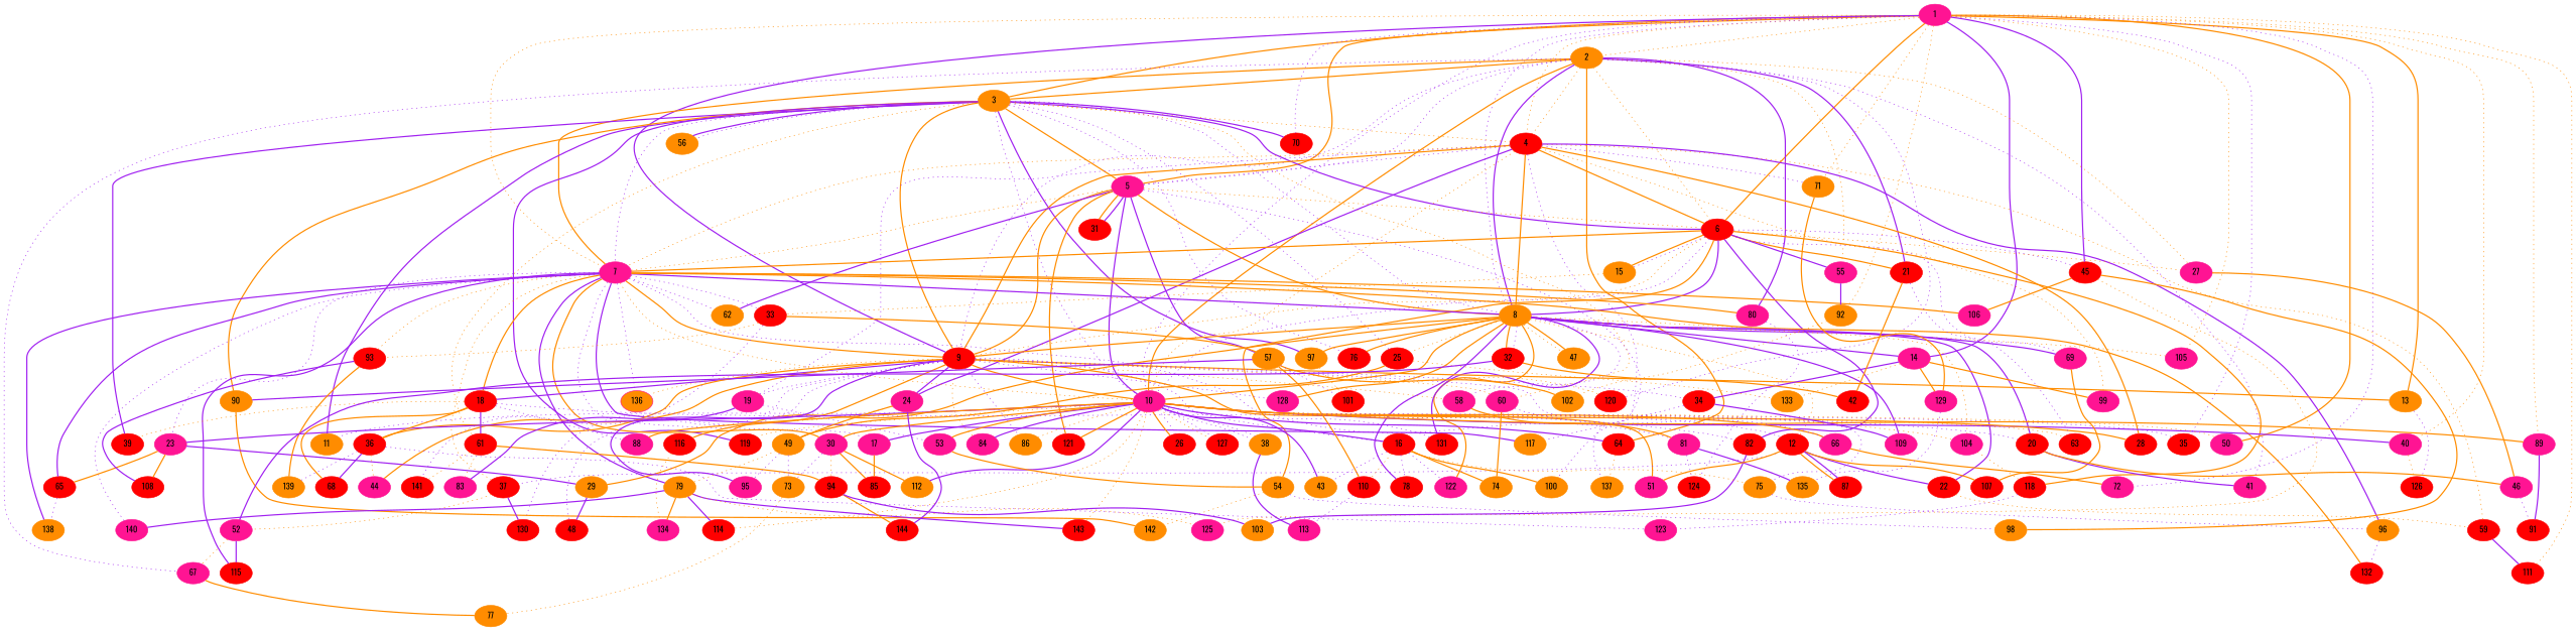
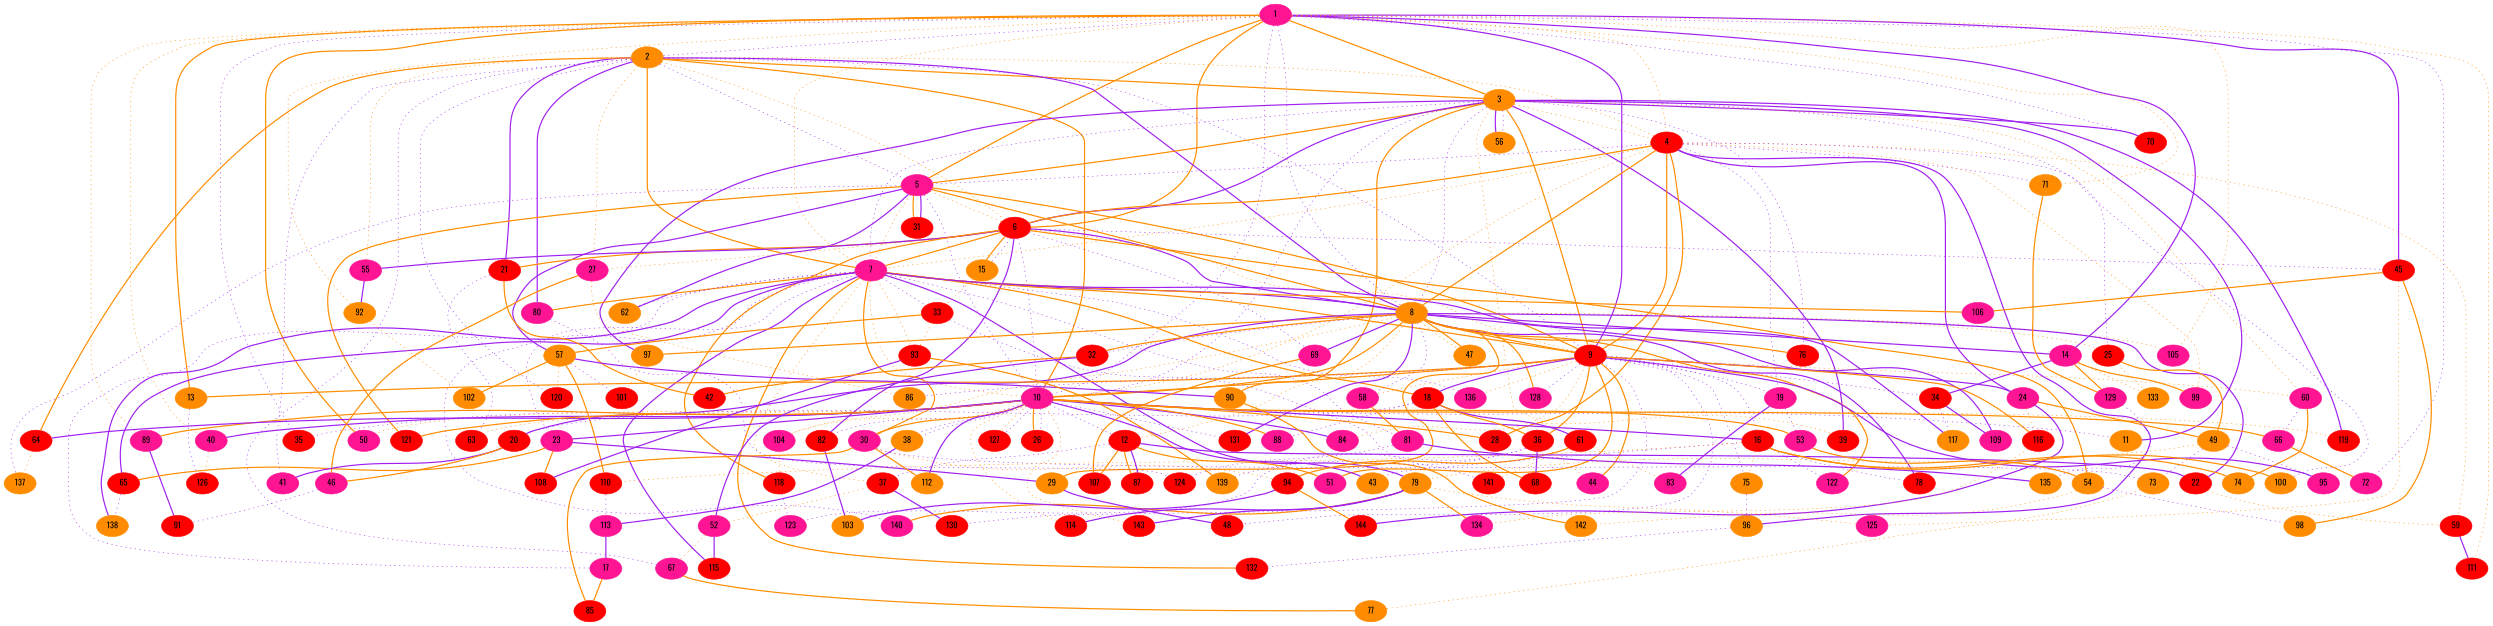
  graph {
    fontname=Oswald
    node [color=red fontname=Oswald style=filled]
    edge [color=darkorange fontname=Oswald style=bold]
    1 [color=deeppink]
    2 [color=darkorange]
    3 [color=darkorange]
    4
    5 [color=deeppink]
    6
    7 [color=deeppink]
    8 [color=darkorange]
    9
    10 [color=deeppink]
    13 [color=darkorange]
    14 [color=deeppink]
    35
    40 [color=deeppink]
    45
    50 [color=deeppink]
    70
    71 [color=darkorange]
    72 [color=deeppink]
    89 [color=deeppink]
    92 [color=darkorange]
    105 [color=deeppink]
    111
    21
    27 [color=deeppink]
    41 [color=deeppink]
    55 [color=deeppink]
    64
    67 [color=deeppink]
    80 [color=deeppink]
    120
    11 [color=darkorange]
    25
    39
    56 [color=darkorange]
    60 [color=deeppink]
    61
    76
    90 [color=darkorange]
    97 [color=darkorange]
    119
    19 [color=deeppink]
    24 [color=deeppink]
    28
    59
    96 [color=darkorange]
    99 [color=deeppink]
    100 [color=darkorange]
    31
    57 [color=darkorange]
    62 [color=darkorange]
    121
    137 [color=darkorange]
    15 [color=darkorange]
    54 [color=darkorange]
    69 [color=deeppink]
    82
    118
    17 [color=deeppink]
    18
    23 [color=deeppink]
    30 [color=deeppink]
    33
    37
    65
    79 [color=darkorange]
    81 [color=deeppink]
    93
    106 [color=deeppink]
    115
    117 [color=darkorange]
    132
-   136 [color=deeppink fillcolor=darkorange]
+   136 [color=deeppink]
    138 [color=darkorange]
    140 [color=deeppink]
    12
    20
    22
    29 [color=darkorange]
    32
    47 [color=darkorange]
    58 [color=deeppink]
    78
    104 [color=deeppink]
    109 [color=deeppink]
    122 [color=deeppink]
    128 [color=deeppink]
    131
    16
    34
    36
    44 [color=deeppink]
    48
    51 [color=deeppink]
    75 [color=darkorange]
    84 [color=deeppink]
    86 [color=darkorange]
    95 [color=deeppink]
    116
    130
    26
    38 [color=darkorange]
    43 [color=darkorange]
    53 [color=deeppink]
    63
    66 [color=deeppink]
    88 [color=deeppink]
    112 [color=darkorange]
    114
    127
    143
    126
    129 [color=deeppink]
    133 [color=darkorange]
    98 [color=darkorange]
    125 [color=deeppink]
    91
    102 [color=darkorange]
    42
    46 [color=deeppink]
    77 [color=darkorange]
    124
    49 [color=darkorange]
    74 [color=darkorange]
    83 [color=deeppink]
    94
    141
    142 [color=darkorange]
    101
    144
    110
    107
    103 [color=darkorange]
    123 [color=deeppink]
    85
    68
    108
    73 [color=darkorange]
    52 [color=deeppink]
    134 [color=deeppink]
    135 [color=darkorange]
    139 [color=darkorange]
    87
    113 [color=deeppink]
-   1 -- 2 [style=dotted]
+   1 -- 2 [color=purple style=dotted]
    1 -- 3
    1 -- 4 [style=dotted]
    1 -- 5
    1 -- 6
    1 -- 7 [style=dotted]
    1 -- 8 [color=purple style=dotted]
    1 -- 9 [color=purple]
    1 -- 10 [color=purple style=dotted]
    1 -- 13
    1 -- 14 [color=purple]
    1 -- 35 [color=purple style=dotted]
    1 -- 40 [style=dotted]
    1 -- 45 [color=purple]
    1 -- 50
    1 -- 70 [color=purple style=dotted]
    1 -- 71 [style=dotted]
    1 -- 72 [color=purple style=dotted]
    1 -- 89 [style=dotted]
    1 -- 92 [style=dotted]
    1 -- 105 [style=dotted]
    1 -- 111 [style=dotted]
    2 -- 3
    2 -- 4 [style=dotted]
    2 -- 5 [color=purple style=dotted]
    2 -- 6 [style=dotted]
    2 -- 7
    2 -- 8 [color=purple]
    2 -- 9 [color=purple style=dotted]
    2 -- 10
    2 -- 21 [color=purple]
    2 -- 27 [style=dotted]
    2 -- 41 [color=purple style=dotted]
    2 -- 55 [style=dotted]
    2 -- 64
    2 -- 67 [color=purple style=dotted]
    2 -- 80 [color=purple]
    2 -- 120 [color=purple style=dotted]
    3 -- 4 [style=dotted]
    3 -- 5
    3 -- 6 [color=purple]
    3 -- 7 [color=purple style=dotted]
    3 -- 8 [color=purple style=dotted]
    3 -- 9
    3 -- 10 [color=purple style=dotted]
    3 -- 70 [color=purple]
    3 -- 11 [color=purple]
    3 -- 25 [color=purple style=dotted]
    3 -- 39 [color=purple]
    3 -- 56 [color=purple]
    3 -- 56 [color=purple style=dotted]
    3 -- 60 [style=dotted]
    3 -- 61 [style=dotted]
    3 -- 76 [color=purple style=dotted]
    3 -- 90
    3 -- 97 [color=purple]
    3 -- 119 [color=purple]
    4 -- 5 [color=purple style=dotted]
    4 -- 6
    4 -- 7 [style=dotted]
    4 -- 8
    4 -- 9
    4 -- 10 [style=dotted]
    4 -- 71 [color=purple style=dotted]
    4 -- 19 [color=purple style=dotted]
    4 -- 24 [color=purple]
    4 -- 28
    4 -- 59 [style=dotted]
    4 -- 96 [color=purple]
    4 -- 99 [style=dotted]
    4 -- 100 [color=purple style=dotted]
    5 -- 6 [style=dotted]
    5 -- 7 [style=dotted]
    5 -- 8
    5 -- 9
-   5 -- 10 [color=purple]
+   5 -- 10 [color=purple style=dotted]
    5 -- 31
    5 -- 31 [color=purple]
    5 -- 57 [color=purple]
    5 -- 62 [color=purple]
    5 -- 121
    5 -- 137 [color=purple style=dotted]
    6 -- 7
    6 -- 8 [color=purple]
    6 -- 9 [style=dotted]
    6 -- 10 [color=purple style=dotted]
    6 -- 45 [color=purple style=dotted]
    6 -- 21
    6 -- 27 [style=dotted]
    6 -- 55 [color=purple]
    6 -- 15
    6 -- 15 [color=purple style=dotted]
    6 -- 54
    6 -- 69 [color=purple style=dotted]
    6 -- 82 [color=purple]
    6 -- 118
    7 -- 8 [color=purple]
    7 -- 9
    7 -- 10 [style=dotted]
    7 -- 80
    7 -- 62 [color=purple style=dotted]
    7 -- 17 [color=purple style=dotted]
    7 -- 18
    7 -- 23 [color=purple style=dotted]
    7 -- 30
    7 -- 33 [color=purple style=dotted]
    7 -- 37 [style=dotted]
    7 -- 65 [color=purple]
    7 -- 79 [color=purple]
    7 -- 81 [color=purple style=dotted]
    7 -- 93 [style=dotted]
    7 -- 106
    7 -- 115 [color=purple]
    7 -- 117 [color=purple]
    7 -- 132
    7 -- 136 [color=purple style=dotted]
    7 -- 138 [color=purple]
    7 -- 140 [color=purple style=dotted]
    8 -- 9
    8 -- 10
    8 -- 14 [color=purple]
    8 -- 105 [style=dotted]
    8 -- 25 [style=dotted]
    8 -- 76
    8 -- 97
    8 -- 69 [color=purple]
    8 -- 12 [style=dotted]
    8 -- 20 [color=purple]
    8 -- 22 [color=purple]
    8 -- 29
    8 -- 32
    8 -- 32 [color=purple style=dotted]
    8 -- 47 [style=dotted]
    8 -- 47
    8 -- 58 [color=purple style=dotted]
    8 -- 78 [color=purple]
    8 -- 104 [style=dotted]
    8 -- 109 [color=purple]
    8 -- 122
    8 -- 128
    8 -- 131 [color=purple]
    9 -- 10
    9 -- 13
    9 -- 60 [style=dotted]
    9 -- 19 [color=purple style=dotted]
    9 -- 24 [color=purple]
    9 -- 18 [color=purple]
    9 -- 136 [style=dotted]
    9 -- 58 [style=dotted]
    9 -- 128 [color=purple style=dotted]
    9 -- 16 [color=purple style=dotted]
    9 -- 34 [color=purple style=dotted]
    9 -- 36
    9 -- 44
    9 -- 48 [color=purple style=dotted]
    9 -- 51
    9 -- 75 [color=purple style=dotted]
    9 -- 84 [style=dotted]
    9 -- 86 [color=purple style=dotted]
    9 -- 95 [color=purple]
    9 -- 116
    9 -- 130 [color=purple style=dotted]
    10 -- 35 [color=purple style=dotted]
    10 -- 40 [color=purple]
    10 -- 50 [style=dotted]
    10 -- 89
    10 -- 64 [color=purple]
    10 -- 11 [color=purple style=dotted]
    10 -- 119 [style=dotted]
    10 -- 28
    10 -- 121
    10 -- 82 [color=purple style=dotted]
-   10 -- 17 [color=purple]
+   113 -- 17 [color=purple]
    10 -- 23 [color=purple]
    10 -- 30
    10 -- 12 [color=purple style=dotted]
    10 -- 104 [style=dotted]
    10 -- 131 [color=purple style=dotted]
    10 -- 16 [color=purple]
    10 -- 84 [color=purple]
    10 -- 26
    10 -- 26 [color=purple style=dotted]
    10 -- 38 [color=purple style=dotted]
    10 -- 38 [color=purple style=dotted]
    10 -- 43 [color=purple]
    10 -- 53
    10 -- 63 [style=dotted]
    10 -- 66
    10 -- 88
    10 -- 112 [color=purple]
    10 -- 114 [style=dotted]
    10 -- 127 [style=dotted]
    10 -- 127 [color=purple style=dotted]
    10 -- 143 [style=dotted]
    13 -- 126 [color=purple style=dotted]
    14 -- 99
    14 -- 34 [color=purple]
    14 -- 129
    14 -- 133 [style=dotted]
    40 -- 126 [style=dotted]
    45 -- 106
    45 -- 98
    45 -- 125 [style=dotted]
    71 -- 129
    89 -- 91 [color=purple]
    92 -- 102 [style=dotted]
    21 -- 63 [color=purple style=dotted]
    21 -- 42
-   10 -- 86 [style=dotted]
+   27 -- 86 [style=dotted]
    27 -- 46
    55 -- 92 [color=purple]
    64 -- 137 [style=dotted]
    67 -- 77
    80 -- 124 [color=purple style=dotted]
    25 -- 133 [style=dotted]
    25 -- 49
    60 -- 66 [color=purple style=dotted]
    60 -- 74
    61 -- 83 [style=dotted]
    61 -- 94
    61 -- 141 [style=dotted]
    90 -- 142
    97 -- 101 [style=dotted]
    19 -- 53 [color=purple style=dotted]
    19 -- 83 [color=purple]
    24 -- 116 [style=dotted]
    24 -- 49
    24 -- 144 [color=purple]
    59 -- 111 [color=purple]
    96 -- 132 [color=purple style=dotted]
    57 -- 120 [style=dotted]
    57 -- 90 [color=purple]
    57 -- 102
    57 -- 101 [color=purple style=dotted]
    57 -- 110
    15 -- 33 [style=dotted]
    54 -- 98 [color=purple style=dotted]
    54 -- 142 [style=dotted]
    69 -- 107
    82 -- 103 [color=purple]
    118 -- 123 [color=purple style=dotted]
    17 -- 85
    18 -- 39 [style=dotted]
    18 -- 61 [color=purple]
    18 -- 20 [color=purple style=dotted]
    18 -- 36
    18 -- 88 [color=purple style=dotted]
    18 -- 68
    23 -- 65
    23 -- 29 [color=purple]
    23 -- 108
    30 -- 112
    30 -- 94 [style=dotted]
    30 -- 85
    30 -- 73 [color=purple style=dotted]
    33 -- 57
    33 -- 93 [style=dotted]
    33 -- 141 [color=purple style=dotted]
    37 -- 130 [color=purple]
    37 -- 52 [style=dotted]
    65 -- 138 [color=purple style=dotted]
-   79 -- 140 [color=purple]
+   79 -- 140
    79 -- 114 [color=purple]
    79 -- 143 [color=purple]
    79 -- 125 [style=dotted]
    79 -- 134
    81 -- 124 [color=purple style=dotted]
    81 -- 135 [color=purple]
    93 -- 108 [color=purple]
    93 -- 139
    12 -- 37 [color=purple style=dotted]
    12 -- 22 [color=purple]
    12 -- 51
    12 -- 107
    12 -- 87
    12 -- 87 [color=purple]
    20 -- 41 [color=purple]
    20 -- 46
    22 -- 59 [style=dotted]
    29 -- 48 [color=purple]
    32 -- 42
    32 -- 52 [color=purple]
    58 -- 81
    104 -- 118 [style=dotted]
    16 -- 100
    16 -- 78 [color=purple style=dotted]
    16 -- 122 [color=purple style=dotted]
    16 -- 75 [style=dotted]
    16 -- 43 [color=purple style=dotted]
    16 -- 74
    16 -- 110 [style=dotted]
    34 -- 117 [color=purple style=dotted]
    34 -- 109 [color=purple]
    36 -- 44 [style=dotted]
    36 -- 123 [color=purple style=dotted]
    36 -- 68 [color=purple]
    36 -- 139 [color=purple style=dotted]
    75 -- 96 [color=purple style=dotted]
    116 -- 134 [style=dotted]
    38 -- 113 [color=purple]
    53 -- 54
    66 -- 72
    129 -- 135 [color=purple style=dotted]
    46 -- 91 [color=purple style=dotted]
    49 -- 79 [style=dotted]
    49 -- 95 [color=purple style=dotted]
    49 -- 73 [color=purple style=dotted]
    94 -- 144
    94 -- 103 [color=purple]
    110 -- 113 [color=purple style=dotted]
    73 -- 77 [style=dotted]
    52 -- 67 [style=dotted]
    52 -- 115 [color=purple]
  }
